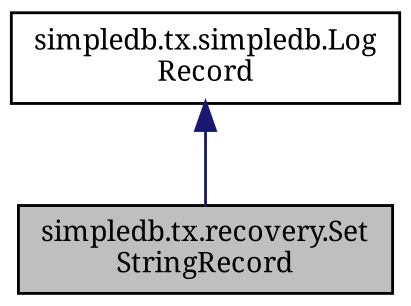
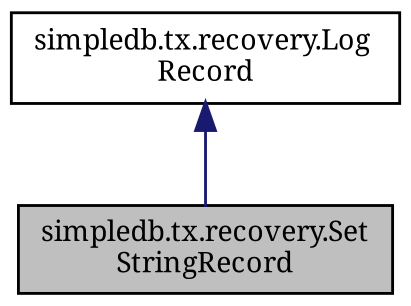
  digraph {
    fontname="Noto Serif"
    node [color=black fontname="Noto Serif" fontsize=10 shape=record style=filled]
    n1 [fillcolor=grey75 fontcolor=black height=0.2 label="simpledb.tx.recovery.Set\lStringRecord" width=0.4]
-   n2 [fillcolor=white height=0.2 label="simpledb.tx.simpledb.Log\lRecord" width=0.4]
+   n2 [fillcolor=white height=0.2 label="simpledb.tx.recovery.Log\lRecord" width=0.4]
    n2 -> n1 [color=midnightblue dir=back fontname="Noto Serif" fontsize=10 labelfontname=Helvetica labelfontsize=10 style=solid]
  }
